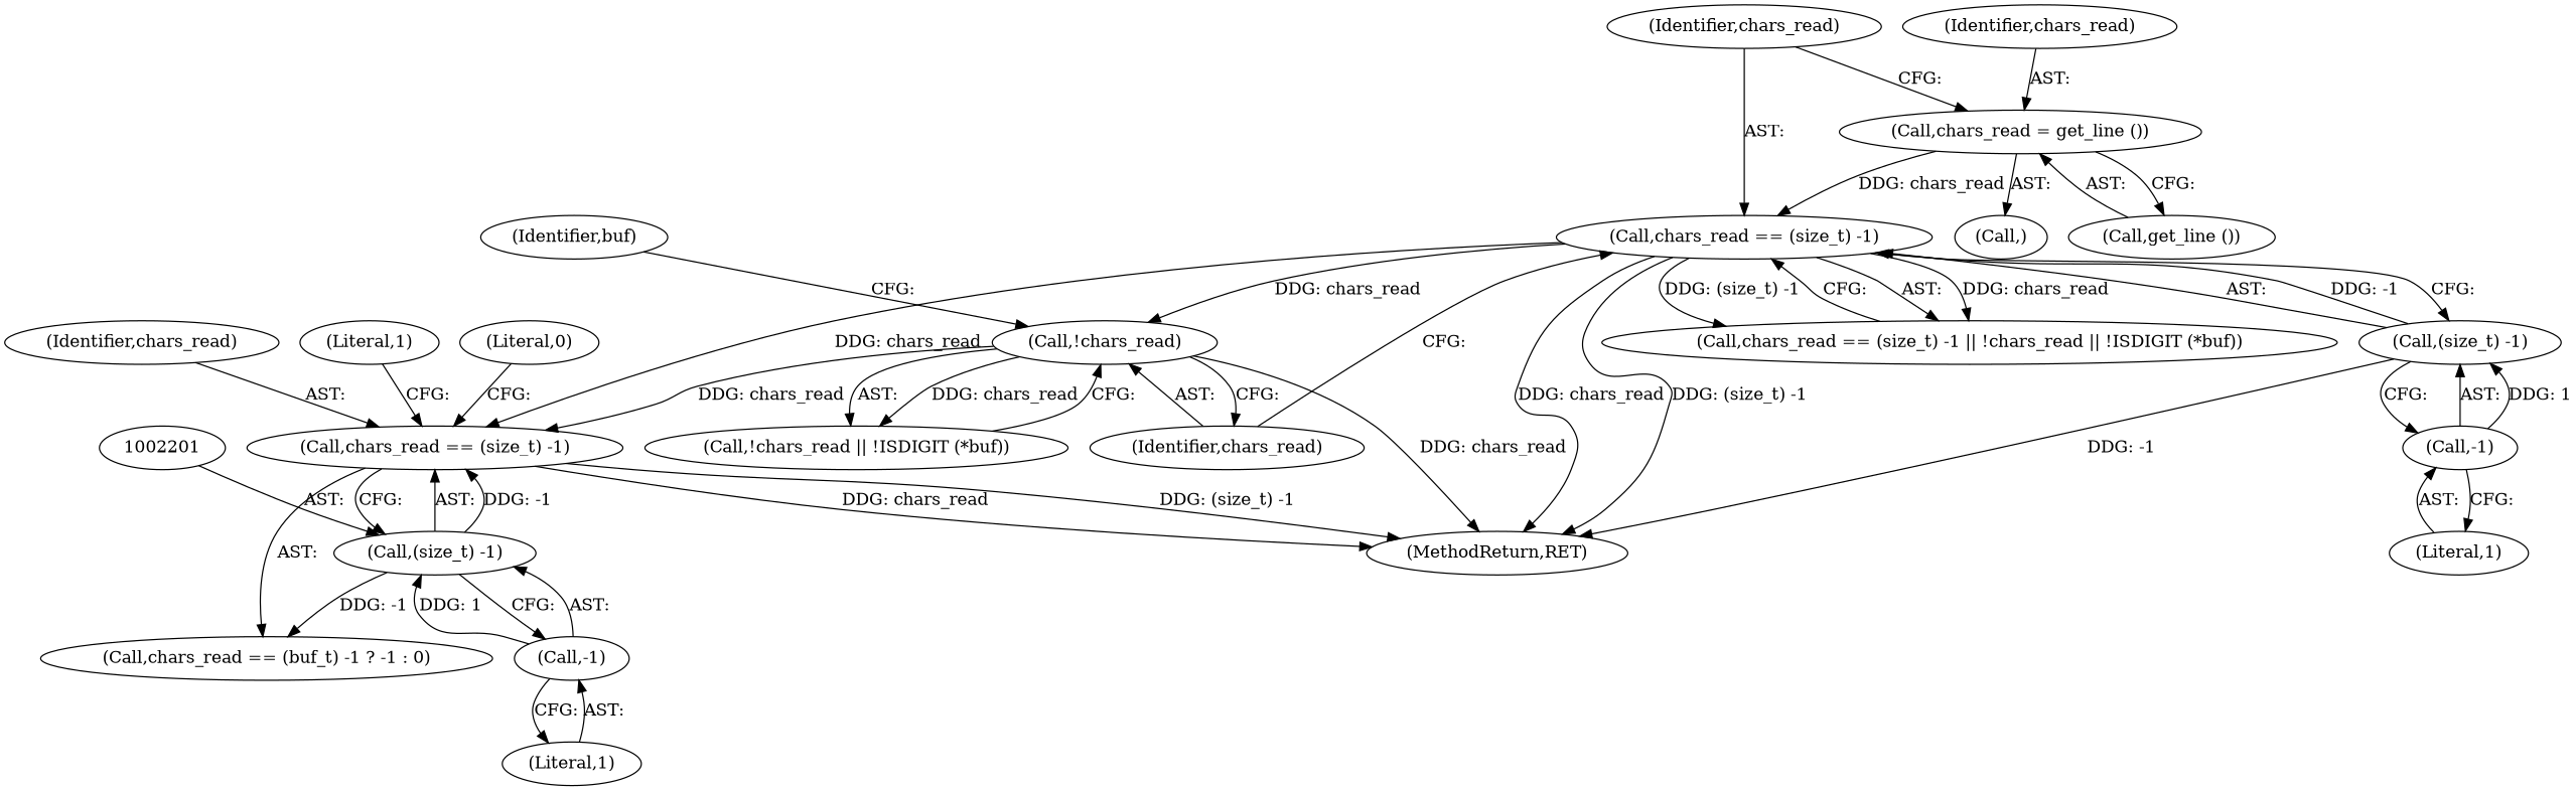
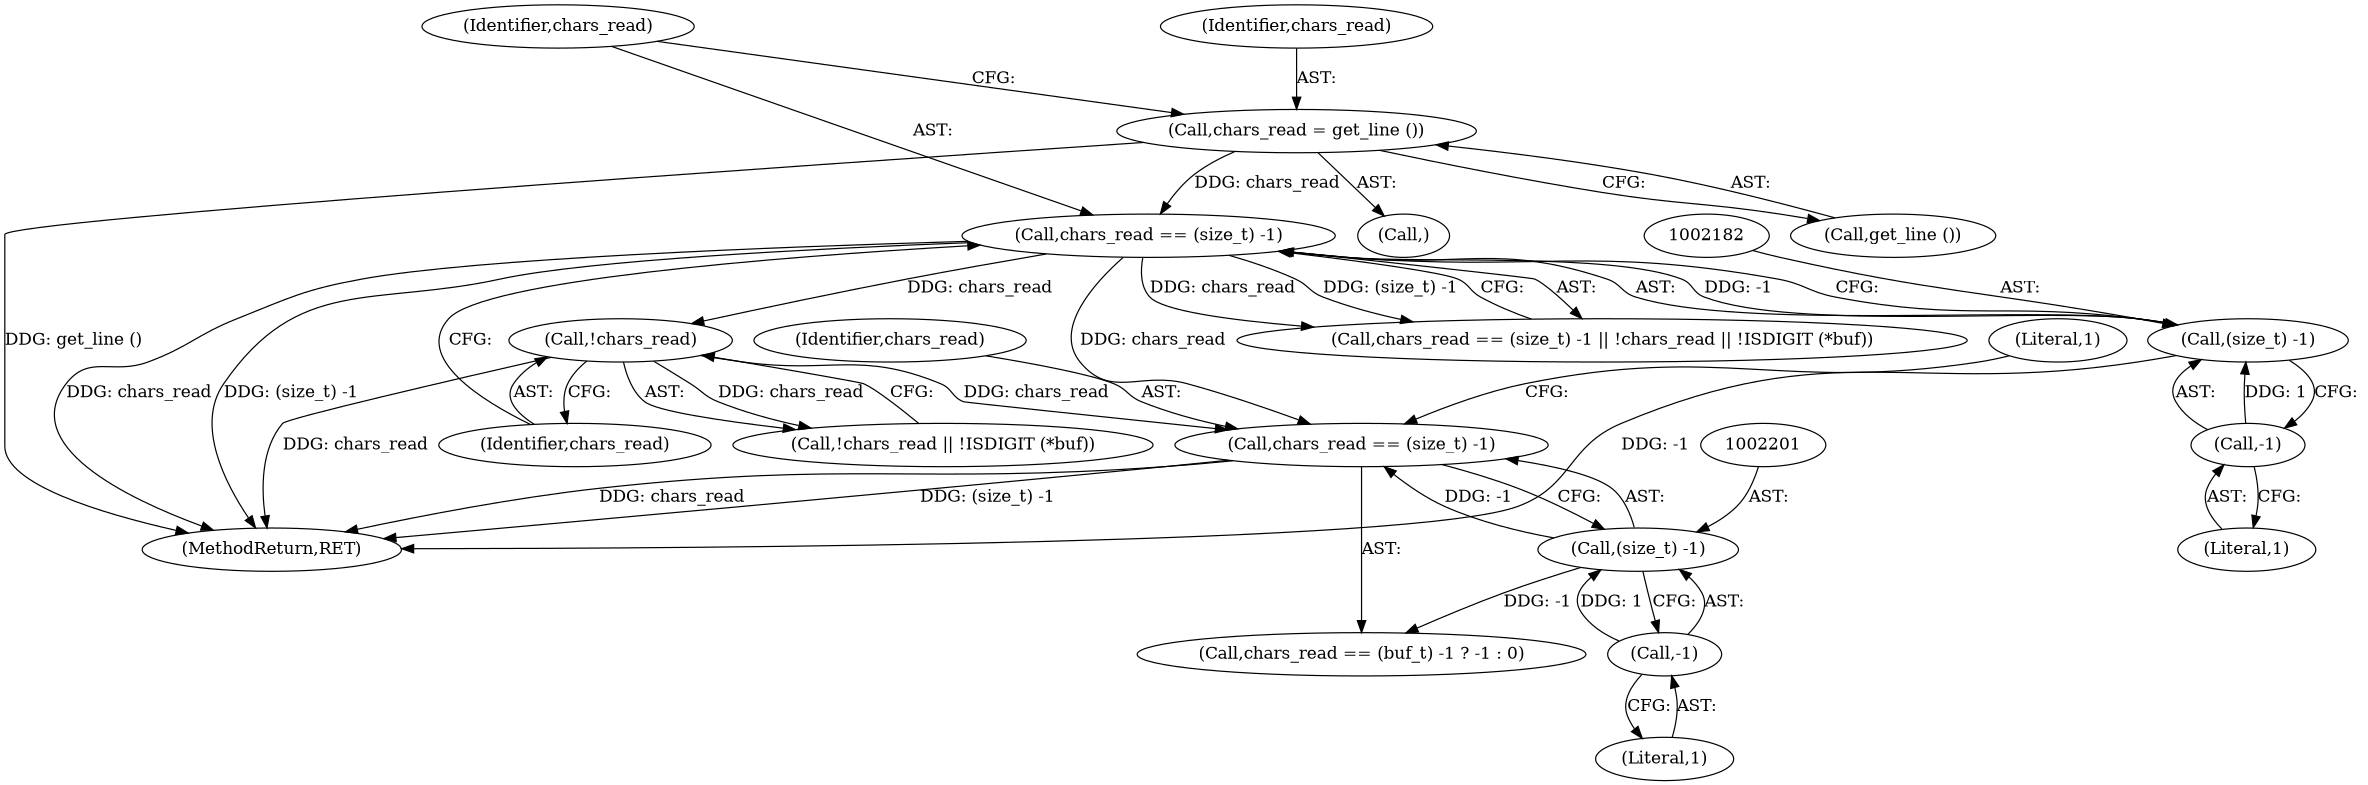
  digraph {
    n1 [label="(Call,chars_read == (size_t) -1)"]
    n2 [label="(Call,(size_t) -1)"]
    n3 [label="(MethodReturn,RET)"]
    n4 [label="(Call,chars_read == (buf_t) -1 ? -1 : 0)"]
    n5 [label="(Call,-1)"]
    n6 [label="(Call,chars_read == (size_t) -1)"]
    n7 [label="(Call,(size_t) -1)"]
    n8 [label="(Call,!chars_read)"]
    n9 [label="(Call,chars_read == (size_t) -1 || !chars_read || !ISDIGIT (*buf))"]
    n10 [label="(Call,-1)"]
    n11 [label="(Identifier,chars_read)"]
    n12 [label="(Call,!chars_read || !ISDIGIT (*buf))"]
    n13 [label="(Call,chars_read = get_line ())"]
    n14 [label="(Call,)"]
    n15 [label="(Call,get_line ())"]
    n16 [label="(Literal,1)"]
    n17 [label="(Literal,1)"]
-   n18 [label="(Literal,0)"]
    n19 [label="(Identifier,chars_read)"]
    n20 [label="(Identifier,chars_read)"]
-   n21 [label="(Identifier,buf)"]
    n22 [label="(Literal,1)"]
    n23 [label="(Identifier,chars_read)"]
+   1002182
    1002201
    n1 -> n2 [label="CFG: "]
    n1 -> n3 [label="DDG: (size_t) -1"]
    n1 -> n3 [label="DDG: chars_read"]
    n1 -> n4 [label="AST: "]
    n2 -> n1 [label="AST: "]
    n2 -> n1 [label="DDG: -1"]
    n2 -> n4 [label="DDG: -1"]
    n2 -> n5 [label="CFG: "]
    n5 -> n2 [label="AST: "]
    n5 -> n2 [label="DDG: 1"]
    n5 -> n17 [label="CFG: "]
    n6 -> n1 [label="DDG: chars_read"]
    n6 -> n3 [label="DDG: (size_t) -1"]
    n6 -> n3 [label="DDG: chars_read"]
    n6 -> n7 [label="CFG: "]
    n6 -> n8 [label="DDG: chars_read"]
    n6 -> n9 [label="AST: "]
    n6 -> n9 [label="DDG: chars_read"]
    n6 -> n9 [label="DDG: (size_t) -1"]
    n7 -> n3 [label="DDG: -1"]
    n7 -> n6 [label="AST: "]
    n7 -> n6 [label="DDG: -1"]
    n7 -> n10 [label="CFG: "]
    n8 -> n1 [label="DDG: chars_read"]
    n8 -> n3 [label="DDG: chars_read"]
    n8 -> n11 [label="CFG: "]
    n8 -> n12 [label="AST: "]
    n8 -> n12 [label="DDG: chars_read"]
    n9 -> n6 [label="CFG: "]
    n10 -> n7 [label="AST: "]
    n10 -> n7 [label="DDG: 1"]
    n10 -> n16 [label="CFG: "]
    n11 -> n6 [label="CFG: "]
    n11 -> n8 [label="AST: "]
    n12 -> n8 [label="CFG: "]
+   n13 -> n3 [label="DDG: get_line ()"]
    n13 -> n6 [label="DDG: chars_read"]
    n13 -> n14 [label="AST: "]
    n13 -> n15 [label="CFG: "]
    n15 -> n13 [label="AST: "]
    n16 -> n10 [label="AST: "]
    n17 -> n5 [label="AST: "]
-   n18 -> n1 [label="CFG: "]
    n19 -> n6 [label="AST: "]
    n19 -> n13 [label="CFG: "]
    n20 -> n1 [label="AST: "]
-   n21 -> n8 [label="CFG: "]
    n22 -> n1 [label="CFG: "]
    n23 -> n13 [label="AST: "]
+   1002182 -> n7 [label="AST: "]
    1002201 -> n2 [label="AST: "]
  }
